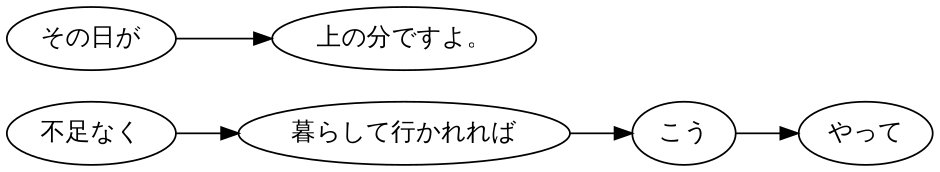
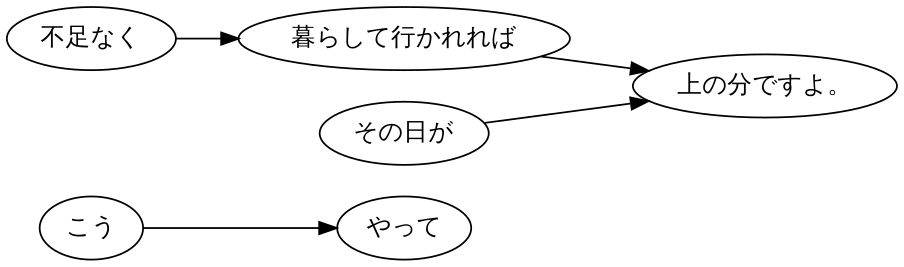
  digraph {
    rankdir=LR
    n1 [label="こう"]
    n2 [label="やって"]
    n3 [label="不足なく"]
    n4 [label="暮らして行かれれば"]
    n5 [label="上の分ですよ。"]
    n6 [label="その日が"]
    n1 -> n2
    n3 -> n4
-   n4 -> n1
+   n4 -> n5
    n6 -> n5
  }
